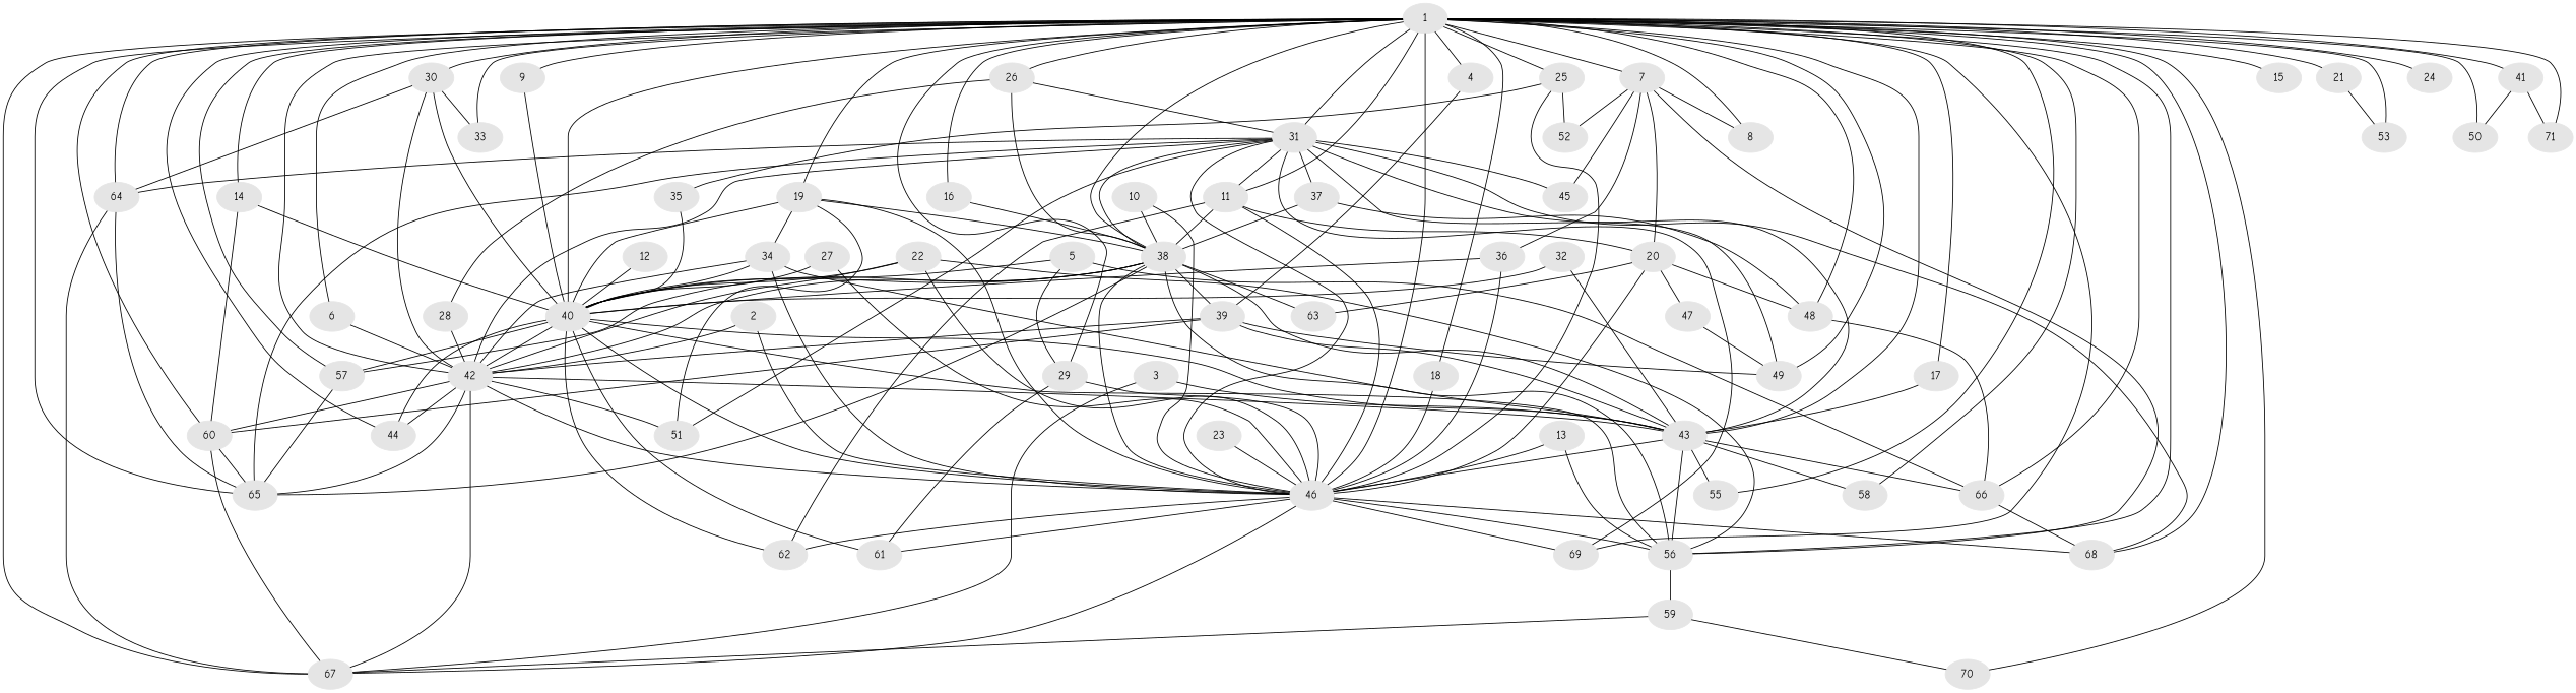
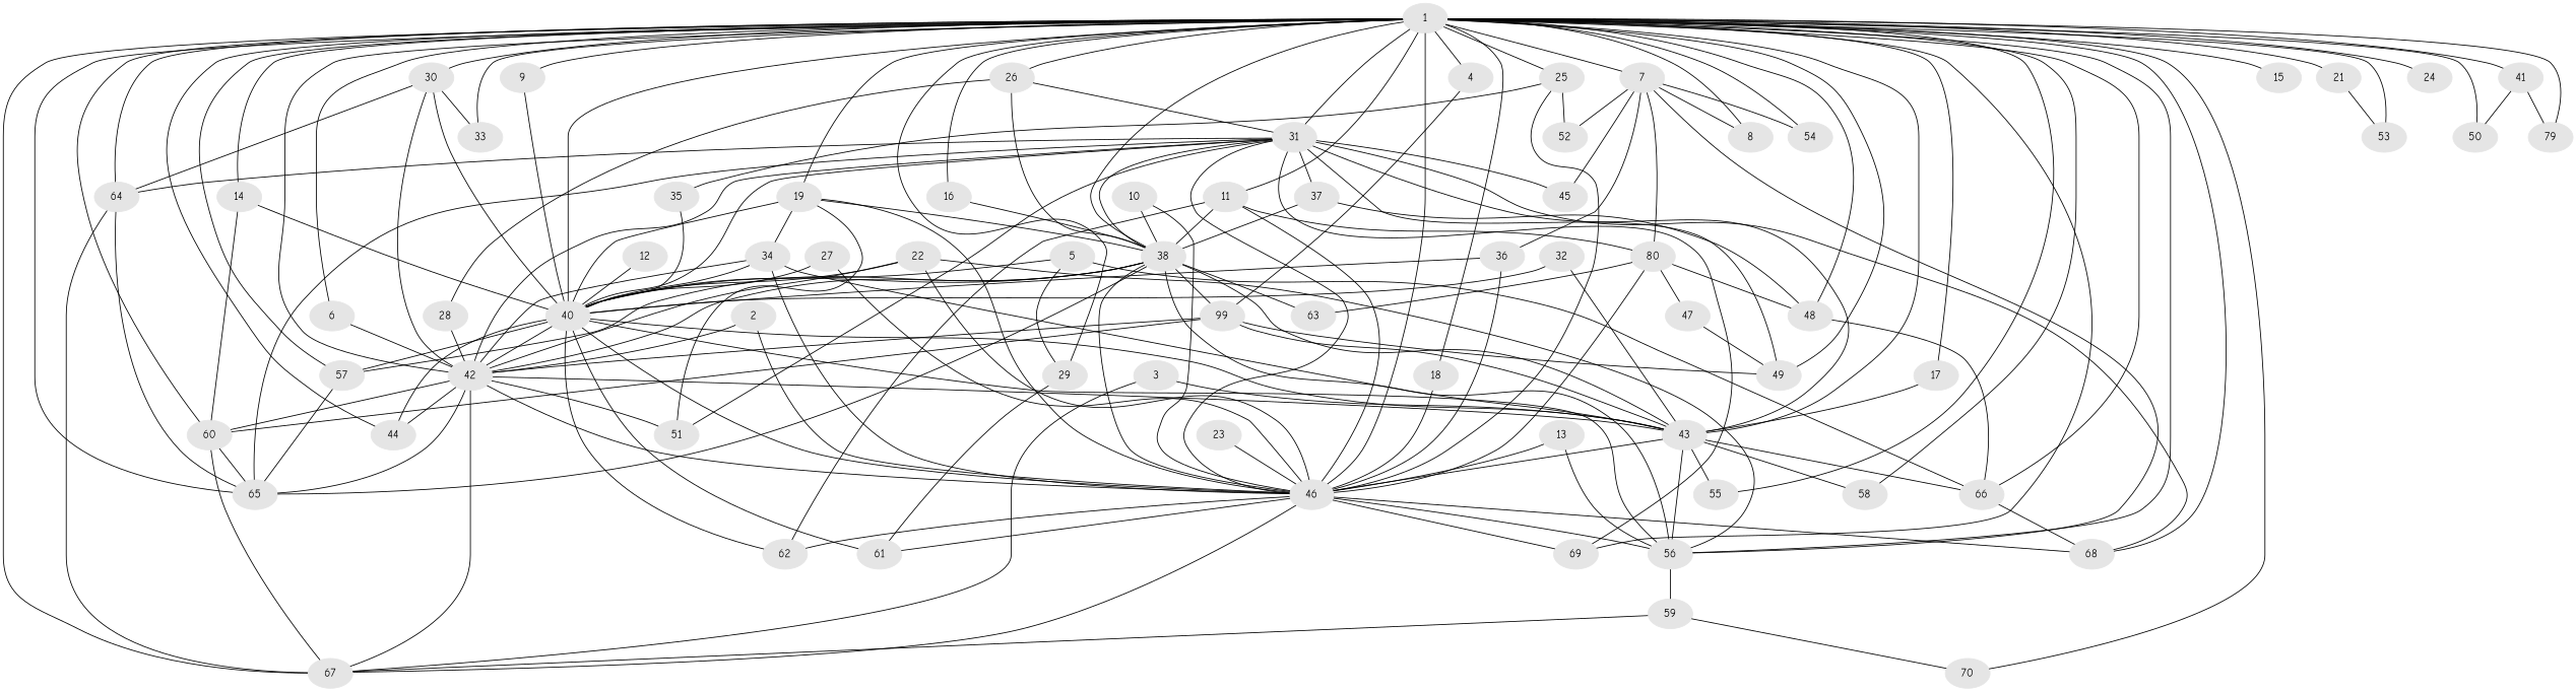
  graph {
    fontname="Comic Neue"
    node [color=gray90 fontname="Comic Neue" style=filled]
    edge [fontname="Comic Neue" weight=1.0]
    1
    4
    6
    7
    8
    9
    11
    14
    15
    16
    17
    18
    19
    21
    24
    25
    26
    29
    30
    31
    33
    38
    40
    41
    42
    43
    44
    46
    48
    49
    50
    53
+   54
    55
    56
    57
    58
    60
    64
    65
    66
    67
    68
    69
    70
-   71
-   39
-   20
+   71 [label=79]
+   39 [label=99]
+   20 [label=80]
    36
    45
    52
    62
    12
    34
    51
    35
    28
    61
    37
    63
    59
    2
    3
    5
    47
    10
    13
    22
    23
    27
    32
    1 -- 4 [weight=2.0]
    1 -- 6
    1 -- 7 [weight=2.0]
    1 -- 8
    1 -- 9 [weight=2.0]
    1 -- 11
    1 -- 14 [weight=2.0]
    1 -- 15
    1 -- 16
    1 -- 17
    1 -- 18
    1 -- 19
    1 -- 21 [weight=2.0]
    1 -- 24 [weight=2.0]
    1 -- 25 [weight=2.0]
    1 -- 26
    1 -- 29
    1 -- 30
    1 -- 31 [weight=5.0]
    1 -- 33 [weight=2.0]
    1 -- 38 [weight=4.0]
    1 -- 40 [weight=4.0]
    1 -- 41 [weight=3.0]
    1 -- 42 [weight=4.0]
    1 -- 43 [weight=4.0]
    1 -- 44
    1 -- 46 [weight=4.0]
    1 -- 48 [weight=2.0]
    1 -- 49
    1 -- 50 [weight=2.0]
    1 -- 53 [weight=2.0]
+   1 -- 54 [weight=2.0]
    1 -- 55
    1 -- 56 [weight=2.0]
    1 -- 57
    1 -- 58
    1 -- 60
    1 -- 64
    1 -- 65
    1 -- 66
    1 -- 67 [weight=2.0]
    1 -- 68
    1 -- 69
    1 -- 70
    1 -- 71
    4 -- 39
    6 -- 42
    7 -- 8
+   7 -- 54
    7 -- 56
    7 -- 20
    7 -- 36
    7 -- 45
    7 -- 52
    9 -- 40
    11 -- 38
    11 -- 46
    11 -- 20
    11 -- 62
    14 -- 40
    14 -- 60
    16 -- 38
    17 -- 43
    18 -- 46
    19 -- 38
    19 -- 40
    19 -- 46
    19 -- 34 [weight=2.0]
    19 -- 51
    21 -- 53
    25 -- 46
    25 -- 52
    25 -- 35
    26 -- 31
    26 -- 38
    26 -- 28
-   29 -- 46
    29 -- 61
    30 -- 33
    30 -- 40
    30 -- 42
    30 -- 64
    31 -- 38
-   31 -- 11
+   31 -- 40
    31 -- 42
    31 -- 43
    31 -- 46
    31 -- 49
    31 -- 64
    31 -- 65
    31 -- 68
    31 -- 69
    31 -- 45
    31 -- 51
    31 -- 37
    38 -- 40
    38 -- 42
    38 -- 43
    38 -- 46 [weight=2.0]
    38 -- 56
    38 -- 57
    38 -- 65
    38 -- 39
    38 -- 63
    40 -- 42
    40 -- 43
    40 -- 44
    40 -- 46
    40 -- 56
    40 -- 57
    40 -- 62
    40 -- 61
    41 -- 50
    41 -- 71
    42 -- 43
    42 -- 44
    42 -- 46
    42 -- 60
    42 -- 65
    42 -- 67
    42 -- 51
    43 -- 46
    43 -- 55
    43 -- 56
    43 -- 58
    43 -- 66
    46 -- 56
    46 -- 67
    46 -- 68
    46 -- 69
    46 -- 62
    46 -- 61
    48 -- 66
    56 -- 59
    57 -- 65
    60 -- 65
    60 -- 67
    64 -- 65
    64 -- 67
    66 -- 68
    39 -- 42
    39 -- 43
    39 -- 49
    39 -- 60
    20 -- 46
    20 -- 48
    20 -- 63
    20 -- 47
    36 -- 40
    36 -- 46
    12 -- 40 [weight=3.0]
    34 -- 40
    34 -- 42
    34 -- 43
    34 -- 46
    35 -- 40
    28 -- 42
    37 -- 38
    37 -- 48
    59 -- 67
    59 -- 70
    2 -- 42
    2 -- 46
    3 -- 43
    3 -- 67
    5 -- 29
    5 -- 40
    5 -- 66
    47 -- 49
    10 -- 38
    10 -- 46
    13 -- 46
    13 -- 56
    22 -- 40
    22 -- 42
    22 -- 46
    22 -- 56
    23 -- 46
    27 -- 40
    27 -- 46
    32 -- 40
    32 -- 43 [weight=3.0]
  }
